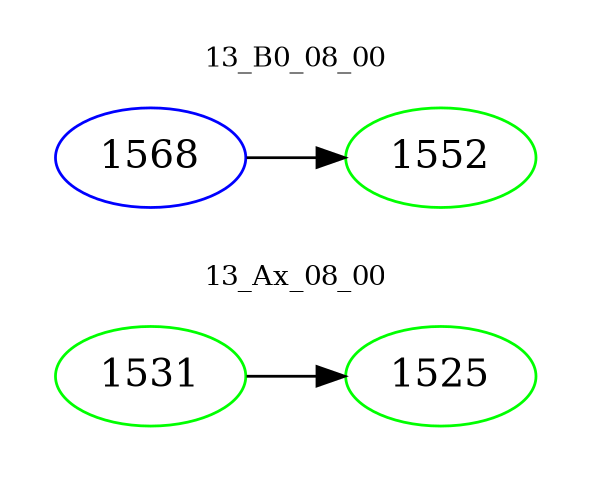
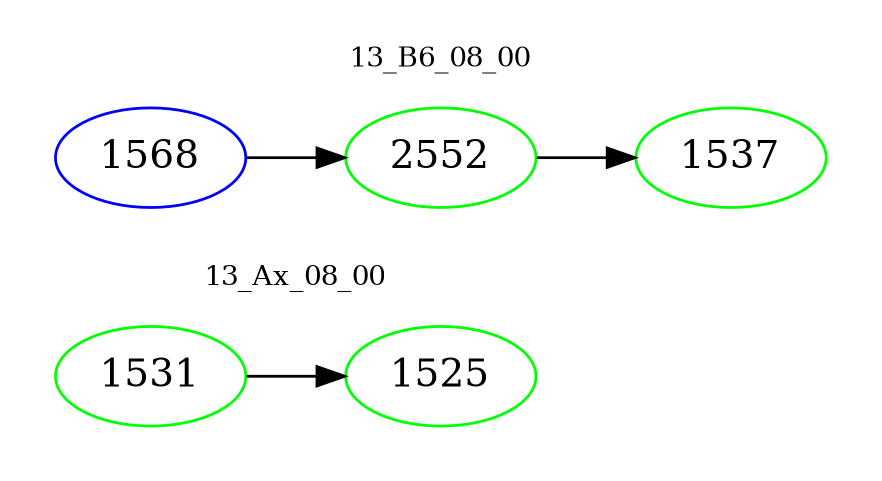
  digraph {
    rankdir=LR
    node [color=green]
    edge [color=black]
    n1 [label=1531]
    n2 [label=1525]
-   n3 [label=1552]
+   n3 [label=2552]
+   n4 [label=1537]
    n5 [color=blue label=1568]
    subgraph cluster_1 {
      color=white
      fontsize=10
      label="13_Ax_08_00"
      n1
      n2
    }
    subgraph cluster_2 {
      color=white
      fontsize=10
-     label="13_B0_08_00"
+     label="13_B6_08_00"
      n3
+     n4
      n5
    }
    n1 -> n2
+   n3 -> n4
    n5 -> n3
  }
